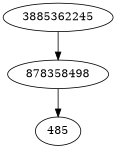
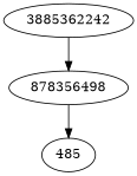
  strict digraph {
    n1 [label=485]
-   878356498 [label=878358498]
-   3885362245
+   878356498
+   3885362245 [label=3885362242]
    878356498 -> n1
    3885362245 -> 878356498
  }
